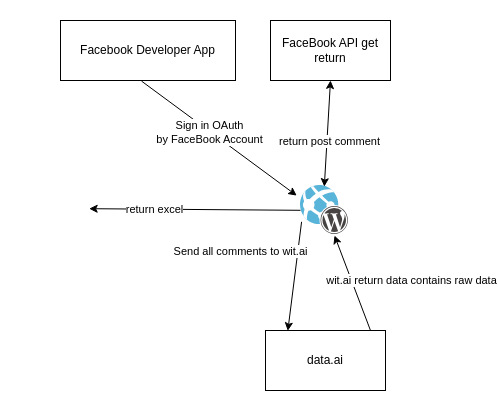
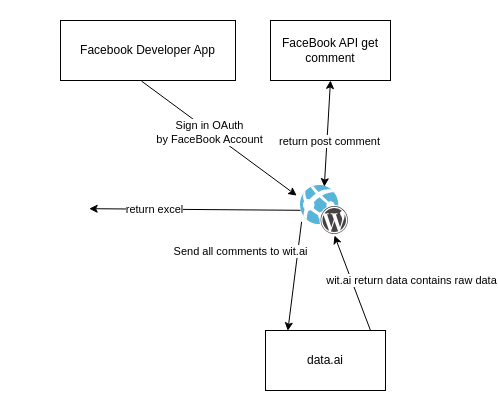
  <mxCell id="0" />
  <mxCell id="1" parent="0" />
  <mxCell id="2" value="" style="sketch=0;aspect=fixed;html=1;points=[];align=center;image;fontSize=12;image=img/lib/mscae/WebAppWordPress.svg;" vertex="1" parent="1"><mxGeometry x="300" y="185" width="49" height="50" as="geometry" /></mxCell>
- <mxCell id="3" value="FaceBook API get return" style="rounded=0;whiteSpace=wrap;html=1;" vertex="1" parent="1"><mxGeometry x="270" y="20" width="120" height="60" as="geometry" /></mxCell>
+ <mxCell id="3" value="FaceBook API get comment" style="rounded=0;whiteSpace=wrap;html=1;" vertex="1" parent="1"><mxGeometry x="270" y="20" width="120" height="60" as="geometry" /></mxCell>
  <mxCell id="4" value="" style="endArrow=classic;startArrow=classic;html=1;exitX=0.486;exitY=0.023;exitDx=0;exitDy=0;exitPerimeter=0;" edge="1" parent="1" source="2"><mxGeometry width="50" height="50" relative="1" as="geometry"><mxPoint x="280" y="130" as="sourcePoint" /><mxPoint x="330" y="80" as="targetPoint" /></mxGeometry></mxCell>
  <mxCell id="5" value="return post comment" style="edgeLabel;html=1;align=center;verticalAlign=middle;resizable=0;points=[];" vertex="1" connectable="0" parent="4"><mxGeometry x="-0.141" y="-1" relative="1" as="geometry"><mxPoint x="1" as="offset" /></mxGeometry></mxCell>
  <mxCell id="6" value="Facebook Developer App" style="rounded=0;whiteSpace=wrap;html=1;" vertex="1" parent="1"><mxGeometry x="60" y="20" width="175" height="60" as="geometry" /></mxCell>
  <mxCell id="7" value="" style="endArrow=classic;html=1;exitX=0.463;exitY=1.01;exitDx=0;exitDy=0;exitPerimeter=0;entryX=-0.077;entryY=0.202;entryDx=0;entryDy=0;entryPerimeter=0;" edge="1" parent="1" source="6" target="2"><mxGeometry width="50" height="50" relative="1" as="geometry"><mxPoint x="130" y="170" as="sourcePoint" /><mxPoint x="180" y="120" as="targetPoint" /></mxGeometry></mxCell>
  <mxCell id="8" value="Sign in OAuth&lt;br&gt;by FaceBook Account" style="edgeLabel;html=1;align=center;verticalAlign=middle;resizable=0;points=[];" vertex="1" connectable="0" parent="7"><mxGeometry x="-0.118" y="-1" relative="1" as="geometry"><mxPoint as="offset" /></mxGeometry></mxCell>
  <mxCell id="9" value="data.ai" style="rounded=0;whiteSpace=wrap;html=1;" vertex="1" parent="1"><mxGeometry x="265" y="330" width="120" height="60" as="geometry" /></mxCell>
  <mxCell id="10" value="" style="endArrow=classic;html=1;exitX=0.022;exitY=0.726;exitDx=0;exitDy=0;exitPerimeter=0;entryX=0.186;entryY=0.005;entryDx=0;entryDy=0;entryPerimeter=0;" edge="1" parent="1" source="2" target="9"><mxGeometry width="50" height="50" relative="1" as="geometry"><mxPoint x="270" y="280" as="sourcePoint" /><mxPoint x="290" y="320" as="targetPoint" /></mxGeometry></mxCell>
  <mxCell id="11" value="Send all comments to wit.ai" style="edgeLabel;html=1;align=center;verticalAlign=middle;resizable=0;points=[];" vertex="1" connectable="0" parent="10"><mxGeometry x="-0.646" relative="1" as="geometry"><mxPoint x="-59" y="10" as="offset" /></mxGeometry></mxCell>
  <mxCell id="12" value="" style="endArrow=classic;html=1;" edge="1" parent="1" target="2"><mxGeometry width="50" height="50" relative="1" as="geometry"><mxPoint x="370" y="330" as="sourcePoint" /><mxPoint x="420" y="280" as="targetPoint" /></mxGeometry></mxCell>
  <mxCell id="13" value="wit.ai return data contains raw data" style="edgeLabel;html=1;align=center;verticalAlign=middle;resizable=0;points=[];" vertex="1" connectable="0" parent="12"><mxGeometry x="0.649" relative="1" as="geometry"><mxPoint x="70" y="28" as="offset" /></mxGeometry></mxCell>
  <mxCell id="14" value="" style="shape=image;html=1;verticalAlign=top;verticalLabelPosition=bottom;labelBackgroundColor=#ffffff;imageAspect=0;aspect=fixed;image=https://cdn3.iconfinder.com/data/icons/logos-brands-3/24/logo_brand_brands_logos_excel-128.png" vertex="1" parent="1"><mxGeometry x="20" y="165" width="70" height="70" as="geometry" /></mxCell>
  <mxCell id="15" value="" style="endArrow=classic;html=1;entryX=0.981;entryY=0.617;entryDx=0;entryDy=0;entryPerimeter=0;" edge="1" parent="1" source="2" target="14"><mxGeometry width="50" height="50" relative="1" as="geometry"><mxPoint x="180" y="230" as="sourcePoint" /><mxPoint x="230" y="180" as="targetPoint" /></mxGeometry></mxCell>
  <mxCell id="16" value="return excel" style="edgeLabel;html=1;align=center;verticalAlign=middle;resizable=0;points=[];" vertex="1" connectable="0" parent="15"><mxGeometry x="0.387" relative="1" as="geometry"><mxPoint as="offset" /></mxGeometry></mxCell>
